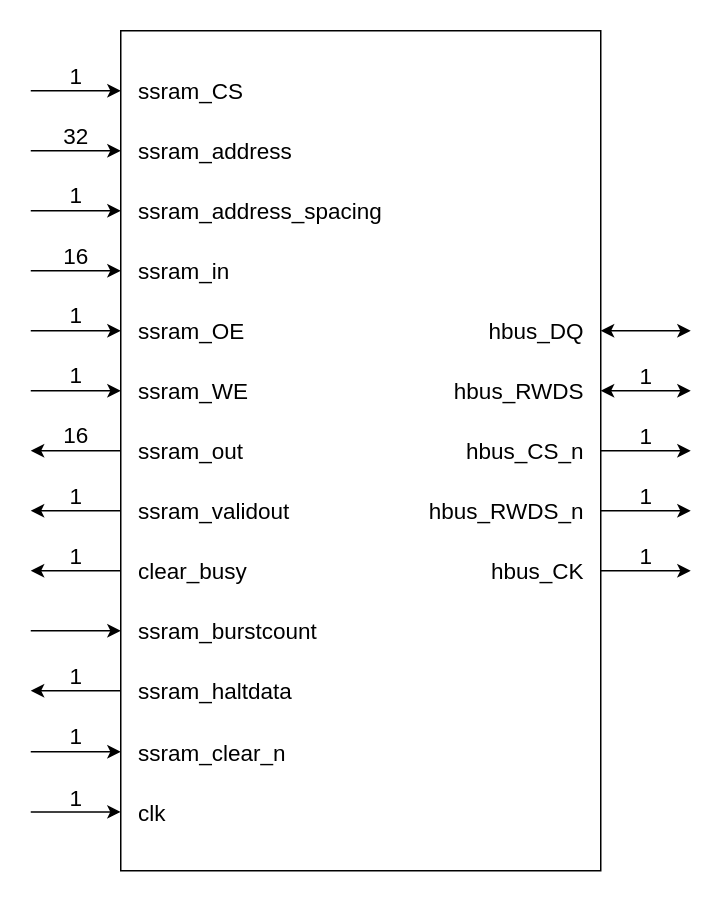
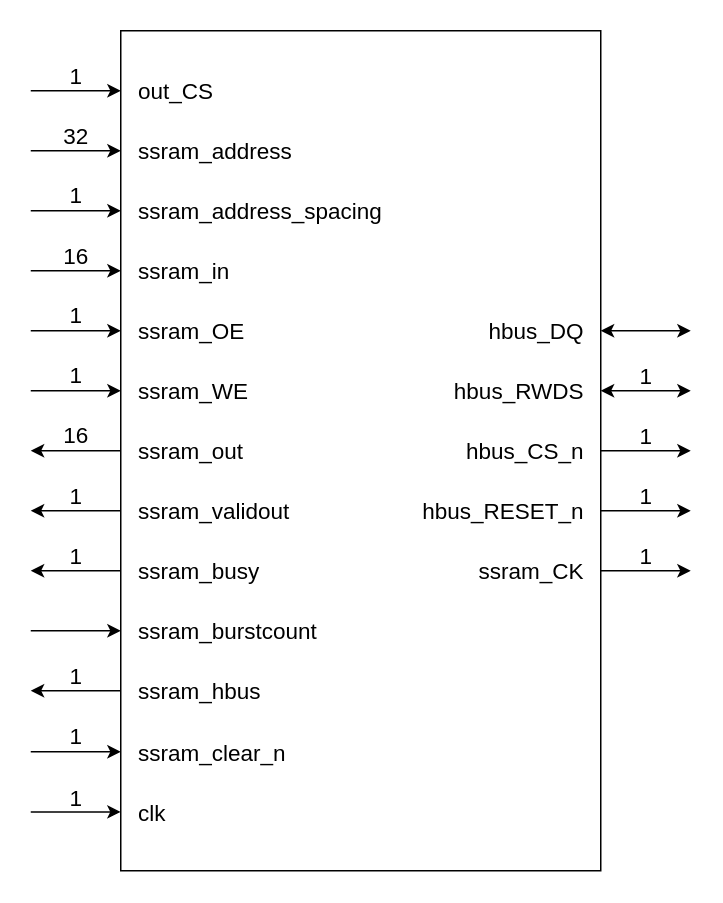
  <mxCell id="0" />
  <mxCell id="1" parent="0" />
  <mxCell id="2" value="" style="rounded=0;whiteSpace=wrap;html=1;" parent="1" vertex="1"><mxGeometry x="80" y="20" width="320" height="560" as="geometry" /></mxCell>
  <mxCell id="3" value="hbus_DQ" style="text;html=1;align=right;verticalAlign=middle;resizable=0;points=[];autosize=1;strokeColor=none;fillColor=none;fontSize=15;" parent="1" vertex="1"><mxGeometry x="300" y="205" width="90" height="30" as="geometry" /></mxCell>
  <mxCell id="4" value="hbus_CS_n" style="text;html=1;align=right;verticalAlign=middle;resizable=0;points=[];autosize=1;strokeColor=none;fillColor=none;fontSize=15;" parent="1" vertex="1"><mxGeometry x="290" y="285" width="100" height="30" as="geometry" /></mxCell>
- <mxCell id="5" value="hbus_CK" style="text;html=1;align=right;verticalAlign=middle;resizable=0;points=[];autosize=1;strokeColor=none;fillColor=none;fontSize=15;" parent="1" vertex="1"><mxGeometry x="300" y="365" width="90" height="30" as="geometry" /></mxCell>
- <mxCell id="6" value="&lt;div&gt;hbus_RWDS_n&lt;/div&gt;" style="text;html=1;align=right;verticalAlign=middle;resizable=0;points=[];autosize=1;strokeColor=none;fillColor=none;fontSize=15;" parent="1" vertex="1"><mxGeometry x="260" y="325" width="130" height="30" as="geometry" /></mxCell>
+ <mxCell id="5" value="ssram_CK" style="text;html=1;align=right;verticalAlign=middle;resizable=0;points=[];autosize=1;strokeColor=none;fillColor=none;fontSize=15;" parent="1" vertex="1"><mxGeometry x="300" y="365" width="90" height="30" as="geometry" /></mxCell>
+ <mxCell id="6" value="&lt;div&gt;hbus_RESET_n&lt;/div&gt;" style="text;html=1;align=right;verticalAlign=middle;resizable=0;points=[];autosize=1;strokeColor=none;fillColor=none;fontSize=15;" parent="1" vertex="1"><mxGeometry x="260" y="325" width="130" height="30" as="geometry" /></mxCell>
  <mxCell id="7" value="&lt;div&gt;hbus_RWDS&lt;/div&gt;" style="text;html=1;align=right;verticalAlign=middle;resizable=0;points=[];autosize=1;strokeColor=none;fillColor=none;fontSize=15;" parent="1" vertex="1"><mxGeometry x="280" y="245" width="110" height="30" as="geometry" /></mxCell>
  <mxCell id="8" value="" style="endArrow=classic;html=1;rounded=0;fontSize=15;" parent="1" edge="1"><mxGeometry width="50" height="50" relative="1" as="geometry"><mxPoint x="400" y="380" as="sourcePoint" /><mxPoint x="460" y="380" as="targetPoint" /></mxGeometry></mxCell>
  <mxCell id="9" value="1" style="text;html=1;align=center;verticalAlign=middle;resizable=0;points=[];autosize=1;strokeColor=none;fillColor=none;fontSize=15;" parent="1" vertex="1"><mxGeometry x="420" y="360" width="20" height="20" as="geometry" /></mxCell>
  <mxCell id="10" value="" style="endArrow=classic;html=1;rounded=0;fontSize=15;" parent="1" edge="1"><mxGeometry width="50" height="50" relative="1" as="geometry"><mxPoint x="400" y="340" as="sourcePoint" /><mxPoint x="460" y="340" as="targetPoint" /></mxGeometry></mxCell>
  <mxCell id="11" value="1" style="text;html=1;align=center;verticalAlign=middle;resizable=0;points=[];autosize=1;strokeColor=none;fillColor=none;fontSize=15;" parent="1" vertex="1"><mxGeometry x="420" y="320" width="20" height="20" as="geometry" /></mxCell>
  <mxCell id="12" value="" style="endArrow=classic;html=1;rounded=0;fontSize=15;" parent="1" edge="1"><mxGeometry width="50" height="50" relative="1" as="geometry"><mxPoint x="400" y="300" as="sourcePoint" /><mxPoint x="460" y="300" as="targetPoint" /></mxGeometry></mxCell>
  <mxCell id="13" value="1" style="text;html=1;align=center;verticalAlign=middle;resizable=0;points=[];autosize=1;strokeColor=none;fillColor=none;fontSize=15;" parent="1" vertex="1"><mxGeometry x="420" y="280" width="20" height="20" as="geometry" /></mxCell>
  <mxCell id="14" value="" style="endArrow=classic;html=1;rounded=0;fontSize=15;startArrow=classic;startFill=1;" parent="1" edge="1"><mxGeometry width="50" height="50" relative="1" as="geometry"><mxPoint x="400" y="260" as="sourcePoint" /><mxPoint x="460" y="260" as="targetPoint" /></mxGeometry></mxCell>
  <mxCell id="15" value="1" style="text;html=1;align=center;verticalAlign=middle;resizable=0;points=[];autosize=1;strokeColor=none;fillColor=none;fontSize=15;" parent="1" vertex="1"><mxGeometry x="420" y="240" width="20" height="20" as="geometry" /></mxCell>
  <mxCell id="16" value="" style="endArrow=classic;html=1;rounded=0;fontSize=15;startArrow=classic;startFill=1;" parent="1" edge="1"><mxGeometry width="50" height="50" relative="1" as="geometry"><mxPoint x="400" y="220" as="sourcePoint" /><mxPoint x="460" y="220" as="targetPoint" /></mxGeometry></mxCell>
  <mxCell id="17" value="" style="endArrow=classic;html=1;rounded=0;fontSize=15;" parent="1" edge="1"><mxGeometry width="50" height="50" relative="1" as="geometry"><mxPoint x="20" y="220" as="sourcePoint" /><mxPoint x="80" y="220" as="targetPoint" /></mxGeometry></mxCell>
  <mxCell id="18" value="1" style="text;html=1;align=center;verticalAlign=middle;resizable=0;points=[];autosize=1;strokeColor=none;fillColor=none;fontSize=15;" parent="1" vertex="1"><mxGeometry x="40" y="239.31" width="20" height="20" as="geometry" /></mxCell>
  <mxCell id="19" value="" style="endArrow=classic;html=1;rounded=0;fontSize=15;" parent="1" edge="1"><mxGeometry width="50" height="50" relative="1" as="geometry"><mxPoint x="20" y="180" as="sourcePoint" /><mxPoint x="80" y="180" as="targetPoint" /></mxGeometry></mxCell>
  <mxCell id="20" value="1" style="text;html=1;align=center;verticalAlign=middle;resizable=0;points=[];autosize=1;strokeColor=none;fillColor=none;fontSize=15;" parent="1" vertex="1"><mxGeometry x="40" y="199.31" width="20" height="20" as="geometry" /></mxCell>
  <mxCell id="21" value="" style="endArrow=classic;html=1;rounded=0;fontSize=15;" parent="1" edge="1"><mxGeometry width="50" height="50" relative="1" as="geometry"><mxPoint x="20" y="260" as="sourcePoint" /><mxPoint x="80" y="260" as="targetPoint" /></mxGeometry></mxCell>
  <mxCell id="22" value="1" style="text;html=1;align=center;verticalAlign=middle;resizable=0;points=[];autosize=1;strokeColor=none;fillColor=none;fontSize=15;" parent="1" vertex="1"><mxGeometry x="40" y="40" width="20" height="20" as="geometry" /></mxCell>
  <mxCell id="23" value="" style="endArrow=none;html=1;rounded=0;fontSize=15;startArrow=classic;startFill=1;endFill=0;" parent="1" edge="1"><mxGeometry width="50" height="50" relative="1" as="geometry"><mxPoint x="20" y="380" as="sourcePoint" /><mxPoint x="80" y="380" as="targetPoint" /></mxGeometry></mxCell>
  <mxCell id="24" value="32" style="text;html=1;align=center;verticalAlign=middle;resizable=0;points=[];autosize=1;strokeColor=none;fillColor=none;fontSize=15;" parent="1" vertex="1"><mxGeometry x="30" y="75" width="40" height="30" as="geometry" /></mxCell>
  <mxCell id="25" value="&lt;font style=&quot;font-size: 15px;&quot;&gt;ssram_&lt;/font&gt;&lt;font style=&quot;font-size: 15px;&quot;&gt;&lt;font style=&quot;font-size: 15px;&quot;&gt;address&lt;/font&gt;&lt;/font&gt;" style="text;html=1;align=left;verticalAlign=middle;resizable=0;points=[];autosize=1;strokeColor=none;fillColor=none;" parent="1" vertex="1"><mxGeometry x="90" y="85" width="130" height="30" as="geometry" /></mxCell>
  <mxCell id="26" value="&lt;font style=&quot;font-size: 15px;&quot;&gt;ssram_&lt;/font&gt;&lt;font style=&quot;font-size: 15px;&quot;&gt;out&lt;/font&gt;" style="text;html=1;align=left;verticalAlign=middle;resizable=0;points=[];autosize=1;strokeColor=none;fillColor=none;" parent="1" vertex="1"><mxGeometry x="90" y="285" width="90" height="30" as="geometry" /></mxCell>
  <mxCell id="27" value="&lt;font style=&quot;font-size: 15px;&quot;&gt;ssram_i&lt;/font&gt;&lt;font style=&quot;font-size: 15px;&quot;&gt;n&lt;/font&gt;" style="text;html=1;align=left;verticalAlign=middle;resizable=0;points=[];autosize=1;strokeColor=none;fillColor=none;" parent="1" vertex="1"><mxGeometry x="90" y="165" width="80" height="30" as="geometry" /></mxCell>
  <mxCell id="28" value="&lt;font style=&quot;font-size: 15px;&quot;&gt;ssram_&lt;/font&gt;&lt;font style=&quot;font-size: 15px;&quot;&gt;&lt;font style=&quot;font-size: 15px;&quot;&gt;validout&lt;/font&gt;&lt;/font&gt;" style="text;html=1;align=left;verticalAlign=middle;resizable=0;points=[];autosize=1;strokeColor=none;fillColor=none;" parent="1" vertex="1"><mxGeometry x="90" y="325" width="120" height="30" as="geometry" /></mxCell>
  <mxCell id="29" value="&lt;font style=&quot;font-size: 15px;&quot;&gt;ssram_&lt;/font&gt;&lt;font style=&quot;font-size: 15px;&quot;&gt;WE&lt;/font&gt;" style="text;html=1;align=left;verticalAlign=middle;resizable=0;points=[];autosize=1;strokeColor=none;fillColor=none;rotation=0;" parent="1" vertex="1"><mxGeometry x="90" y="245" width="100" height="30" as="geometry" /></mxCell>
  <mxCell id="30" value="&lt;font style=&quot;font-size: 15px;&quot;&gt;ssram_&lt;/font&gt;&lt;font style=&quot;font-size: 15px;&quot;&gt;OE&lt;/font&gt;" style="text;html=1;align=left;verticalAlign=middle;resizable=0;points=[];autosize=1;strokeColor=none;fillColor=none;rotation=0;" parent="1" vertex="1"><mxGeometry x="90" y="205" width="90" height="30" as="geometry" /></mxCell>
- <mxCell id="31" value="&lt;font style=&quot;font-size: 15px;&quot;&gt;clear_&lt;/font&gt;&lt;font style=&quot;font-size: 15px;&quot;&gt;busy&lt;/font&gt;" style="text;html=1;align=left;verticalAlign=middle;resizable=0;points=[];autosize=1;strokeColor=none;fillColor=none;" parent="1" vertex="1"><mxGeometry x="90" y="365" width="100" height="30" as="geometry" /></mxCell>
- <mxCell id="32" value="&lt;font style=&quot;font-size: 15px;&quot;&gt;ssram_&lt;/font&gt;&lt;font style=&quot;font-size: 15px;&quot;&gt;&lt;font style=&quot;font-size: 15px;&quot;&gt;CS&lt;/font&gt;&lt;/font&gt;" style="text;html=1;align=left;verticalAlign=middle;resizable=0;points=[];autosize=1;strokeColor=none;fillColor=none;" parent="1" vertex="1"><mxGeometry x="90" y="45" width="90" height="30" as="geometry" /></mxCell>
+ <mxCell id="31" value="&lt;font style=&quot;font-size: 15px;&quot;&gt;ssram_&lt;/font&gt;&lt;font style=&quot;font-size: 15px;&quot;&gt;busy&lt;/font&gt;" style="text;html=1;align=left;verticalAlign=middle;resizable=0;points=[];autosize=1;strokeColor=none;fillColor=none;" parent="1" vertex="1"><mxGeometry x="90" y="365" width="100" height="30" as="geometry" /></mxCell>
+ <mxCell id="32" value="&lt;font style=&quot;font-size: 15px;&quot;&gt;out_&lt;/font&gt;&lt;font style=&quot;font-size: 15px;&quot;&gt;&lt;font style=&quot;font-size: 15px;&quot;&gt;CS&lt;/font&gt;&lt;/font&gt;" style="text;html=1;align=left;verticalAlign=middle;resizable=0;points=[];autosize=1;strokeColor=none;fillColor=none;" parent="1" vertex="1"><mxGeometry x="90" y="45" width="90" height="30" as="geometry" /></mxCell>
  <mxCell id="33" value="" style="endArrow=none;html=1;rounded=0;fontSize=15;startArrow=classic;startFill=1;endFill=0;" parent="1" edge="1"><mxGeometry width="50" height="50" relative="1" as="geometry"><mxPoint x="20" y="340" as="sourcePoint" /><mxPoint x="80" y="340" as="targetPoint" /></mxGeometry></mxCell>
  <mxCell id="34" value="" style="endArrow=none;html=1;rounded=0;fontSize=15;startArrow=classic;startFill=1;endFill=0;" parent="1" edge="1"><mxGeometry width="50" height="50" relative="1" as="geometry"><mxPoint x="20" y="300" as="sourcePoint" /><mxPoint x="80" y="300" as="targetPoint" /></mxGeometry></mxCell>
  <mxCell id="35" value="" style="endArrow=classic;html=1;rounded=0;fontSize=15;" parent="1" edge="1"><mxGeometry width="50" height="50" relative="1" as="geometry"><mxPoint x="20" y="100" as="sourcePoint" /><mxPoint x="80" y="100" as="targetPoint" /></mxGeometry></mxCell>
  <mxCell id="36" value="" style="endArrow=classic;html=1;rounded=0;fontSize=15;" parent="1" edge="1"><mxGeometry width="50" height="50" relative="1" as="geometry"><mxPoint x="20" y="60" as="sourcePoint" /><mxPoint x="80" y="60" as="targetPoint" /></mxGeometry></mxCell>
  <mxCell id="37" value="1" style="text;html=1;align=center;verticalAlign=middle;resizable=0;points=[];autosize=1;strokeColor=none;fillColor=none;fontSize=15;" parent="1" vertex="1"><mxGeometry x="40" y="360" width="20" height="20" as="geometry" /></mxCell>
  <mxCell id="38" value="1" style="text;html=1;align=center;verticalAlign=middle;resizable=0;points=[];autosize=1;strokeColor=none;fillColor=none;fontSize=15;" parent="1" vertex="1"><mxGeometry x="40" y="320" width="20" height="20" as="geometry" /></mxCell>
  <mxCell id="39" value="16" style="text;html=1;align=center;verticalAlign=middle;resizable=0;points=[];autosize=1;strokeColor=none;fillColor=none;fontSize=15;" parent="1" vertex="1"><mxGeometry x="35" y="160" width="30" height="20" as="geometry" /></mxCell>
  <mxCell id="40" value="16" style="text;html=1;align=center;verticalAlign=middle;resizable=0;points=[];autosize=1;strokeColor=none;fillColor=none;fontSize=15;" parent="1" vertex="1"><mxGeometry x="35" y="279.31" width="30" height="20" as="geometry" /></mxCell>
  <mxCell id="41" value="" style="endArrow=classic;html=1;rounded=0;fontSize=15;" parent="1" edge="1"><mxGeometry width="50" height="50" relative="1" as="geometry"><mxPoint x="20" y="500.69" as="sourcePoint" /><mxPoint x="80" y="500.69" as="targetPoint" /></mxGeometry></mxCell>
  <mxCell id="42" value="1" style="text;html=1;align=center;verticalAlign=middle;resizable=0;points=[];autosize=1;strokeColor=none;fillColor=none;fontSize=15;" parent="1" vertex="1"><mxGeometry x="40" y="480" width="20" height="20" as="geometry" /></mxCell>
  <mxCell id="43" value="&lt;font style=&quot;font-size: 15px;&quot;&gt;ssram_clear_n&lt;/font&gt;" style="text;html=1;align=left;verticalAlign=middle;resizable=0;points=[];autosize=1;strokeColor=none;fillColor=none;rotation=0;" parent="1" vertex="1"><mxGeometry x="90" y="485.69" width="120" height="30" as="geometry" /></mxCell>
  <mxCell id="44" value="" style="endArrow=classic;html=1;rounded=0;fontSize=15;" parent="1" edge="1"><mxGeometry width="50" height="50" relative="1" as="geometry"><mxPoint x="20" y="540.76" as="sourcePoint" /><mxPoint x="80" y="540.76" as="targetPoint" /></mxGeometry></mxCell>
  <mxCell id="45" value="1" style="text;html=1;align=center;verticalAlign=middle;resizable=0;points=[];autosize=1;strokeColor=none;fillColor=none;fontSize=15;" parent="1" vertex="1"><mxGeometry x="40" y="521" width="20" height="20" as="geometry" /></mxCell>
  <mxCell id="46" value="&lt;font style=&quot;font-size: 15px;&quot;&gt;clk&lt;/font&gt;" style="text;html=1;align=left;verticalAlign=middle;resizable=0;points=[];autosize=1;strokeColor=none;fillColor=none;rotation=0;" parent="1" vertex="1"><mxGeometry x="90" y="526" width="40" height="30" as="geometry" /></mxCell>
  <mxCell id="47" value="" style="endArrow=classic;html=1;rounded=0;fontSize=15;" parent="1" edge="1"><mxGeometry width="50" height="50" relative="1" as="geometry"><mxPoint x="20" y="140" as="sourcePoint" /><mxPoint x="80" y="140" as="targetPoint" /></mxGeometry></mxCell>
  <mxCell id="48" value="1" style="text;html=1;align=center;verticalAlign=middle;resizable=0;points=[];autosize=1;strokeColor=none;fillColor=none;fontSize=15;" parent="1" vertex="1"><mxGeometry x="40" y="119.31" width="20" height="20" as="geometry" /></mxCell>
  <mxCell id="49" value="&lt;font style=&quot;font-size: 15px;&quot;&gt;ssram_address_spacing&lt;/font&gt;" style="text;html=1;align=left;verticalAlign=middle;resizable=0;points=[];autosize=1;strokeColor=none;fillColor=none;rotation=0;" parent="1" vertex="1"><mxGeometry x="90" y="125" width="190" height="30" as="geometry" /></mxCell>
  <mxCell id="50" value="" style="endArrow=classic;html=1;rounded=0;fontSize=15;" parent="1" edge="1"><mxGeometry width="50" height="50" relative="1" as="geometry"><mxPoint x="20" y="420" as="sourcePoint" /><mxPoint x="80" y="420" as="targetPoint" /></mxGeometry></mxCell>
  <mxCell id="51" value="&lt;font style=&quot;font-size: 15px;&quot;&gt;ssram_burstcount&lt;/font&gt;" style="text;html=1;align=left;verticalAlign=middle;resizable=0;points=[];autosize=1;strokeColor=none;fillColor=none;rotation=0;" parent="1" vertex="1"><mxGeometry x="90" y="405" width="140" height="30" as="geometry" /></mxCell>
  <mxCell id="52" value="" style="endArrow=none;html=1;rounded=0;fontSize=15;startArrow=classic;startFill=1;endFill=0;" parent="1" edge="1"><mxGeometry width="50" height="50" relative="1" as="geometry"><mxPoint x="20" y="460" as="sourcePoint" /><mxPoint x="80" y="460" as="targetPoint" /></mxGeometry></mxCell>
- <mxCell id="53" value="&lt;font style=&quot;font-size: 15px;&quot;&gt;ssram_haltdata&lt;/font&gt;" style="text;html=1;align=left;verticalAlign=middle;resizable=0;points=[];autosize=1;strokeColor=none;fillColor=none;" parent="1" vertex="1"><mxGeometry x="90" y="445" width="130" height="30" as="geometry" /></mxCell>
+ <mxCell id="53" value="&lt;font style=&quot;font-size: 15px;&quot;&gt;ssram_hbus&lt;/font&gt;" style="text;html=1;align=left;verticalAlign=middle;resizable=0;points=[];autosize=1;strokeColor=none;fillColor=none;" parent="1" vertex="1"><mxGeometry x="90" y="445" width="130" height="30" as="geometry" /></mxCell>
  <mxCell id="54" value="1" style="text;html=1;align=center;verticalAlign=middle;resizable=0;points=[];autosize=1;strokeColor=none;fillColor=none;fontSize=15;" parent="1" vertex="1"><mxGeometry x="40" y="440" width="20" height="20" as="geometry" /></mxCell>
